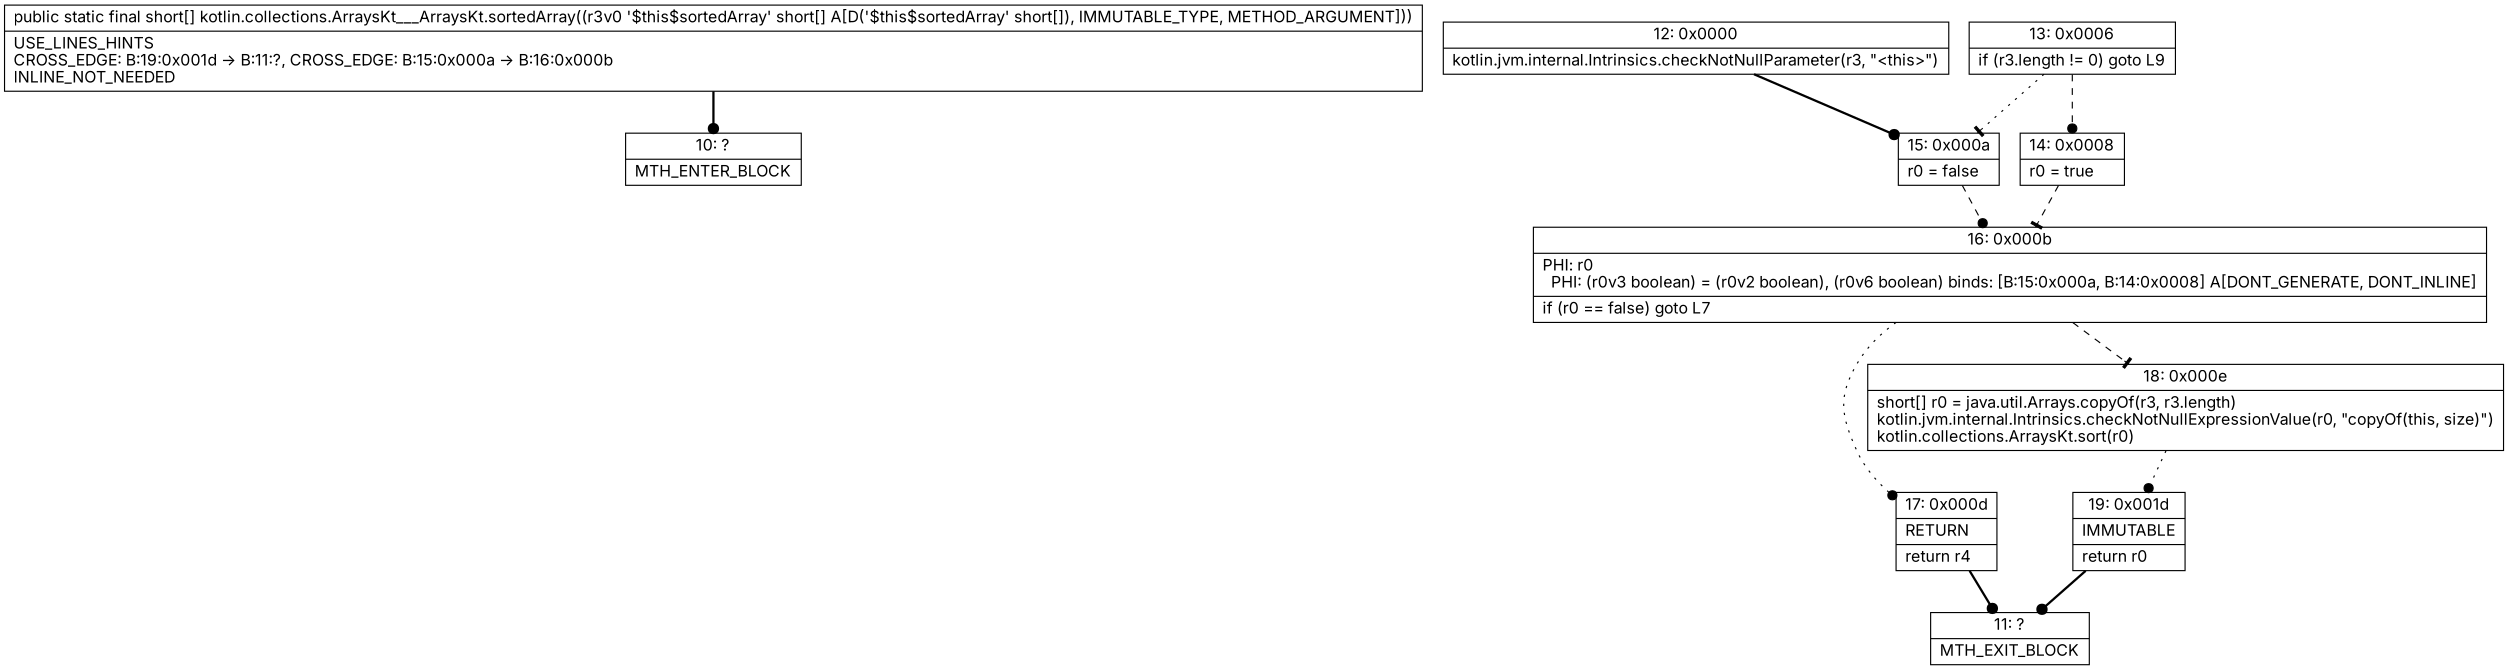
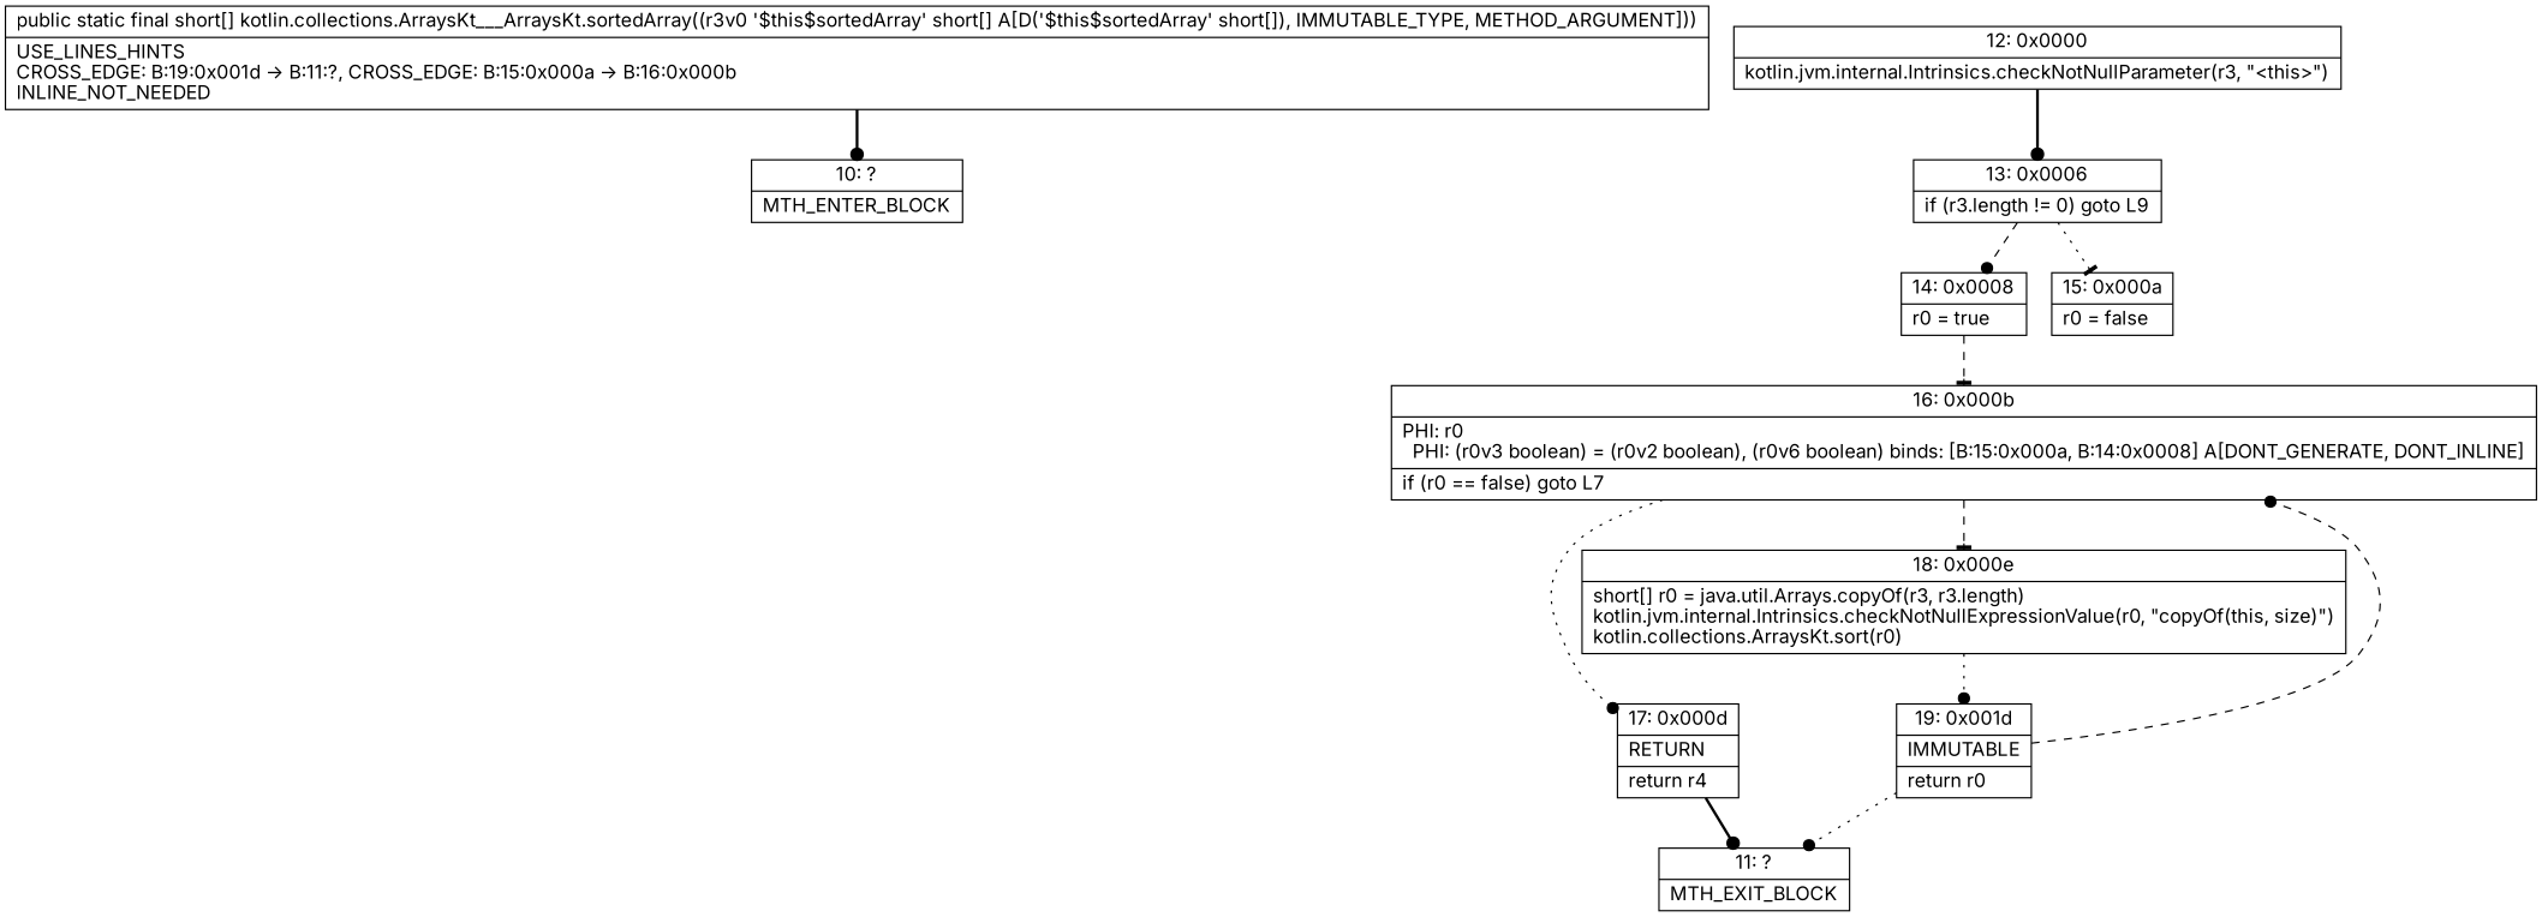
  digraph {
    fontname=Inter
    node [fontname=Inter shape=record]
    edge [arrowhead=dot fontname=Inter style=bold]
    n1 [label="{10\:\ ?|MTH_ENTER_BLOCK\l}"]
    n2 [label="{12\:\ 0x0000|kotlin.jvm.internal.Intrinsics.checkNotNullParameter(r3, \"\<this\>\")\l}"]
    n3 [label="{13\:\ 0x0006|if (r3.length != 0) goto L9\l}"]
    n4 [label="{14\:\ 0x0008|r0 = true\l}"]
    n5 [label="{15\:\ 0x000a|r0 = false\l}"]
    n6 [label="{16\:\ 0x000b|PHI: r0 \l  PHI: (r0v3 boolean) = (r0v2 boolean), (r0v6 boolean) binds: [B:15:0x000a, B:14:0x0008] A[DONT_GENERATE, DONT_INLINE]\l|if (r0 == false) goto L7\l}"]
    n7 [label="{17\:\ 0x000d|RETURN\l|return r4\l}"]
    n8 [label="{18\:\ 0x000e|short[] r0 = java.util.Arrays.copyOf(r3, r3.length)\lkotlin.jvm.internal.Intrinsics.checkNotNullExpressionValue(r0, \"copyOf(this, size)\")\lkotlin.collections.ArraysKt.sort(r0)\l}"]
    n9 [label="{11\:\ ?|MTH_EXIT_BLOCK\l}"]
    n10 [label="{19\:\ 0x001d|IMMUTABLE\l|return r0\l}"]
    n11 [label="{public static final short[] kotlin.collections.ArraysKt___ArraysKt.sortedArray((r3v0 '$this$sortedArray' short[] A[D('$this$sortedArray' short[]), IMMUTABLE_TYPE, METHOD_ARGUMENT]))  | USE_LINES_HINTS\lCROSS_EDGE: B:19:0x001d \-\> B:11:?, CROSS_EDGE: B:15:0x000a \-\> B:16:0x000b\lINLINE_NOT_NEEDED\l}"]
-   n2 -> n5
+   n2 -> n3
    n3 -> n4 [style=dashed]
    n3 -> n5 [arrowhead=tee style=dotted]
    n4 -> n6 [arrowhead=tee style=dashed]
-   n5 -> n6 [style=dashed]
+   n10 -> n6 [style=dashed]
    n6 -> n7 [style=dotted]
    n6 -> n8 [arrowhead=tee style=dashed]
    n7 -> n9
    n8 -> n10 [style=dotted]
-   n10 -> n9
+   n10 -> n9 [style=dotted]
    n11 -> n1
  }
